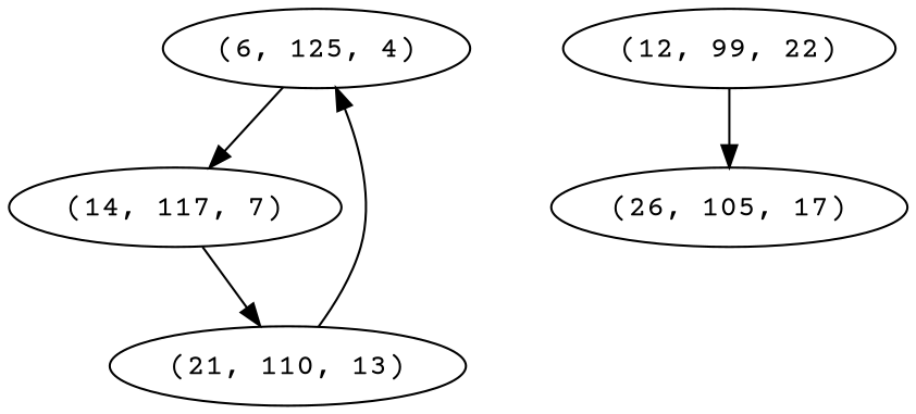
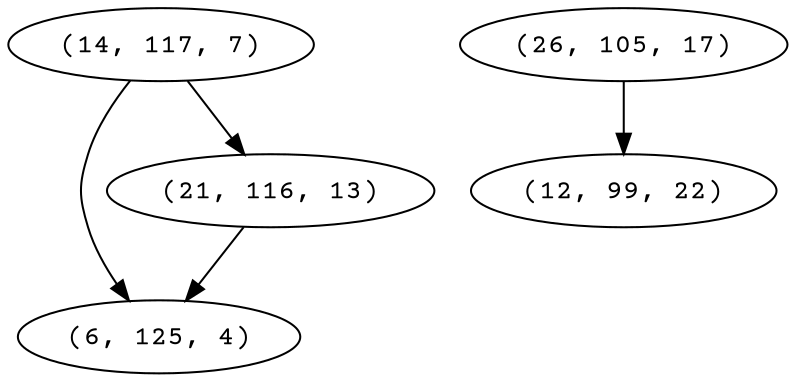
  digraph {
    fontname="Courier Prime"
    node [fontname="Courier Prime"]
    edge [fontname="Courier Prime"]
    "(6, 125, 4)"
    "(14, 117, 7)"
-   "(21, 110, 13)"
+   "(21, 110, 13)" [label="(21, 116, 13)"]
    n4 [label="(12, 99, 22)"]
    "(26, 105, 17)"
-   "(6, 125, 4)" -> "(14, 117, 7)"
+   "(14, 117, 7)" -> "(6, 125, 4)"
    "(14, 117, 7)" -> "(21, 110, 13)"
    "(21, 110, 13)" -> "(6, 125, 4)"
-   n4 -> "(26, 105, 17)"
+   "(26, 105, 17)" -> n4
  }
